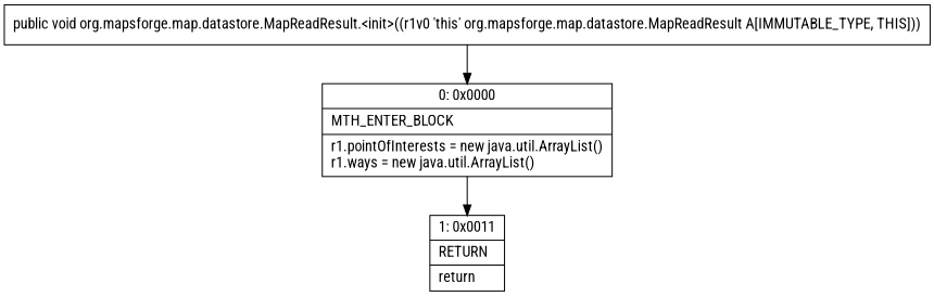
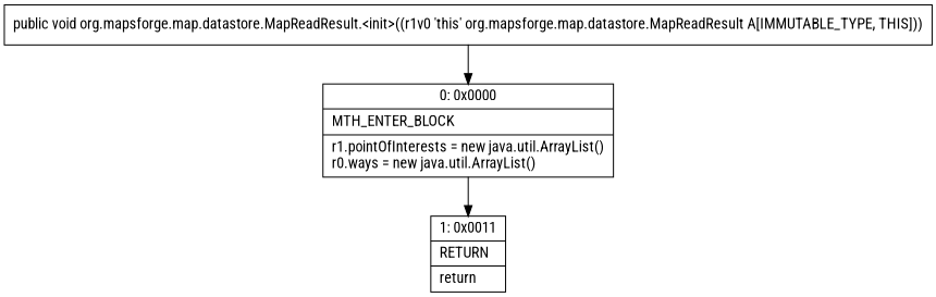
  digraph {
    fontname="Roboto Condensed"
    node [shape=record fontname="Roboto Condensed"]
    edge [fontname="Roboto Condensed"]
-   n1 [label="{0\:\ 0x0000|MTH_ENTER_BLOCK\l|r1.pointOfInterests = new java.util.ArrayList()\lr1.ways = new java.util.ArrayList()\l}"]
+   n1 [label="{0\:\ 0x0000|MTH_ENTER_BLOCK\l|r1.pointOfInterests = new java.util.ArrayList()\lr0.ways = new java.util.ArrayList()\l}"]
    n2 [label="{1\:\ 0x0011|RETURN\l|return\l}"]
    n3 [label="{public void org.mapsforge.map.datastore.MapReadResult.\<init\>((r1v0 'this' org.mapsforge.map.datastore.MapReadResult A[IMMUTABLE_TYPE, THIS])) }"]
    n1 -> n2
    n3 -> n1
  }
